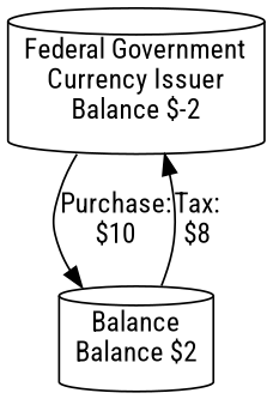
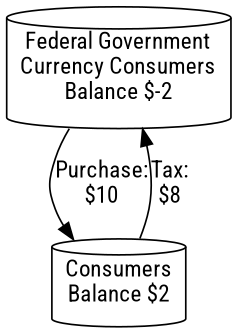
  digraph {
    fontname="Roboto Condensed"
    node [shape=cylinder fontname="Roboto Condensed"]
    edge [fontname="Roboto Condensed"]
-   n1 [label="Federal Government\nCurrency Issuer\nBalance $-2"]
-   n2 [label="Balance\nBalance $2"]
+   n1 [label="Federal Government\nCurrency Consumers\nBalance $-2"]
+   n2 [label="Consumers\nBalance $2"]
    n1 -> n2 [label="Purchase:\n$10"]
    n2 -> n1 [label="Tax:\n$8"]
  }
